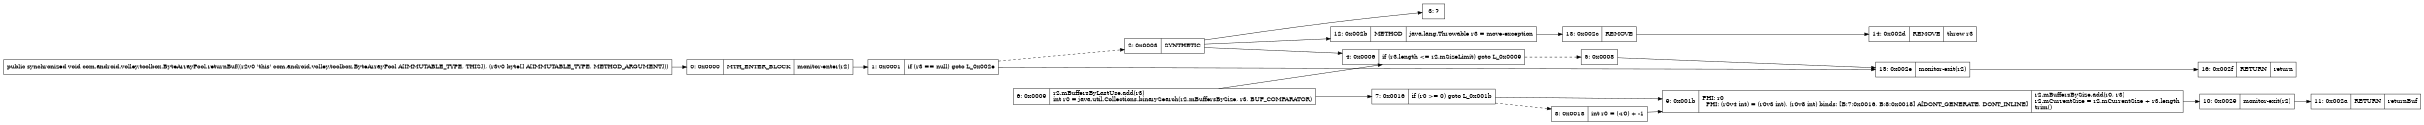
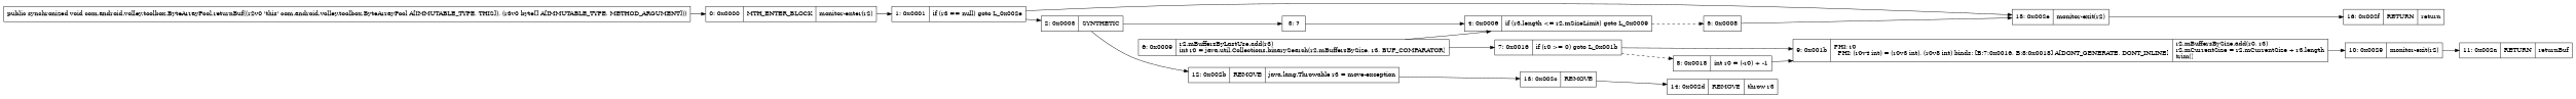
  digraph {
    rankdir=LR
    node [shape=record]
    n1 [label="{0\:\ 0x0000|MTH_ENTER_BLOCK\l|monitor\-enter(r2)\l}"]
    n2 [label="{1\:\ 0x0001|if (r3 == null) goto L_0x002e\l}"]
    n3 [label="{2\:\ 0x0003|SYNTHETIC\l}"]
    n4 [label="{15\:\ 0x002e|monitor\-exit(r2)\l}"]
    n5 [label="{3\:\ ?}"]
-   n6 [label="{12\:\ 0x002b|METHOD\l|java.lang.Throwable r3 = move\-exception\l}"]
+   n6 [label="{12\:\ 0x002b|REMOVE\l|java.lang.Throwable r3 = move\-exception\l}"]
    n7 [label="{16\:\ 0x002f|RETURN\l|return\l}"]
    n8 [label="{4\:\ 0x0006|if (r3.length \<= r2.mSizeLimit) goto L_0x0009\l}"]
    n9 [label="{13\:\ 0x002c|REMOVE\l}"]
    n10 [label="{5\:\ 0x0008}"]
    n11 [label="{6\:\ 0x0009|r2.mBuffersByLastUse.add(r3)\lint r0 = java.util.Collections.binarySearch(r2.mBuffersBySize, r3, BUF_COMPARATOR)\l}"]
    n12 [label="{7\:\ 0x0016|if (r0 \>= 0) goto L_0x001b\l}"]
    n13 [label="{8\:\ 0x0018|int r0 = (\-r0) + \-1\l}"]
    n14 [label="{9\:\ 0x001b|PHI: r0 \l  PHI: (r0v4 int) = (r0v3 int), (r0v8 int) binds: [B:7:0x0016, B:8:0x0018] A[DONT_GENERATE, DONT_INLINE]\l|r2.mBuffersBySize.add(r0, r3)\lr2.mCurrentSize = r2.mCurrentSize + r3.length\ltrim()\l}"]
    n15 [label="{10\:\ 0x0029|monitor\-exit(r2)\l}"]
    n16 [label="{11\:\ 0x002a|RETURN\l|returnBuf\l}"]
    n17 [label="{14\:\ 0x002d|REMOVE\l|throw r3\l}"]
    n18 [label="{public synchronized void com.android.volley.toolbox.ByteArrayPool.returnBuf((r2v0 'this' com.android.volley.toolbox.ByteArrayPool A[IMMUTABLE_TYPE, THIS]), (r3v0 byte[] A[IMMUTABLE_TYPE, METHOD_ARGUMENT])) }"]
    n1 -> n2
-   n2 -> n3 [style=dashed]
+   n2 -> n3 [style=solid]
    n2 -> n4
    n3 -> n5
    n3 -> n6
    n4 -> n7
-   n3 -> n8
+   n5 -> n8
    n6 -> n9
    n8 -> n10 [style=dashed]
    n9 -> n17
    n10 -> n4
    n11 -> n8
    n11 -> n12
    n12 -> n13 [style=dashed]
    n12 -> n14
    n13 -> n14
    n14 -> n15
    n15 -> n16
    n18 -> n1
  }
